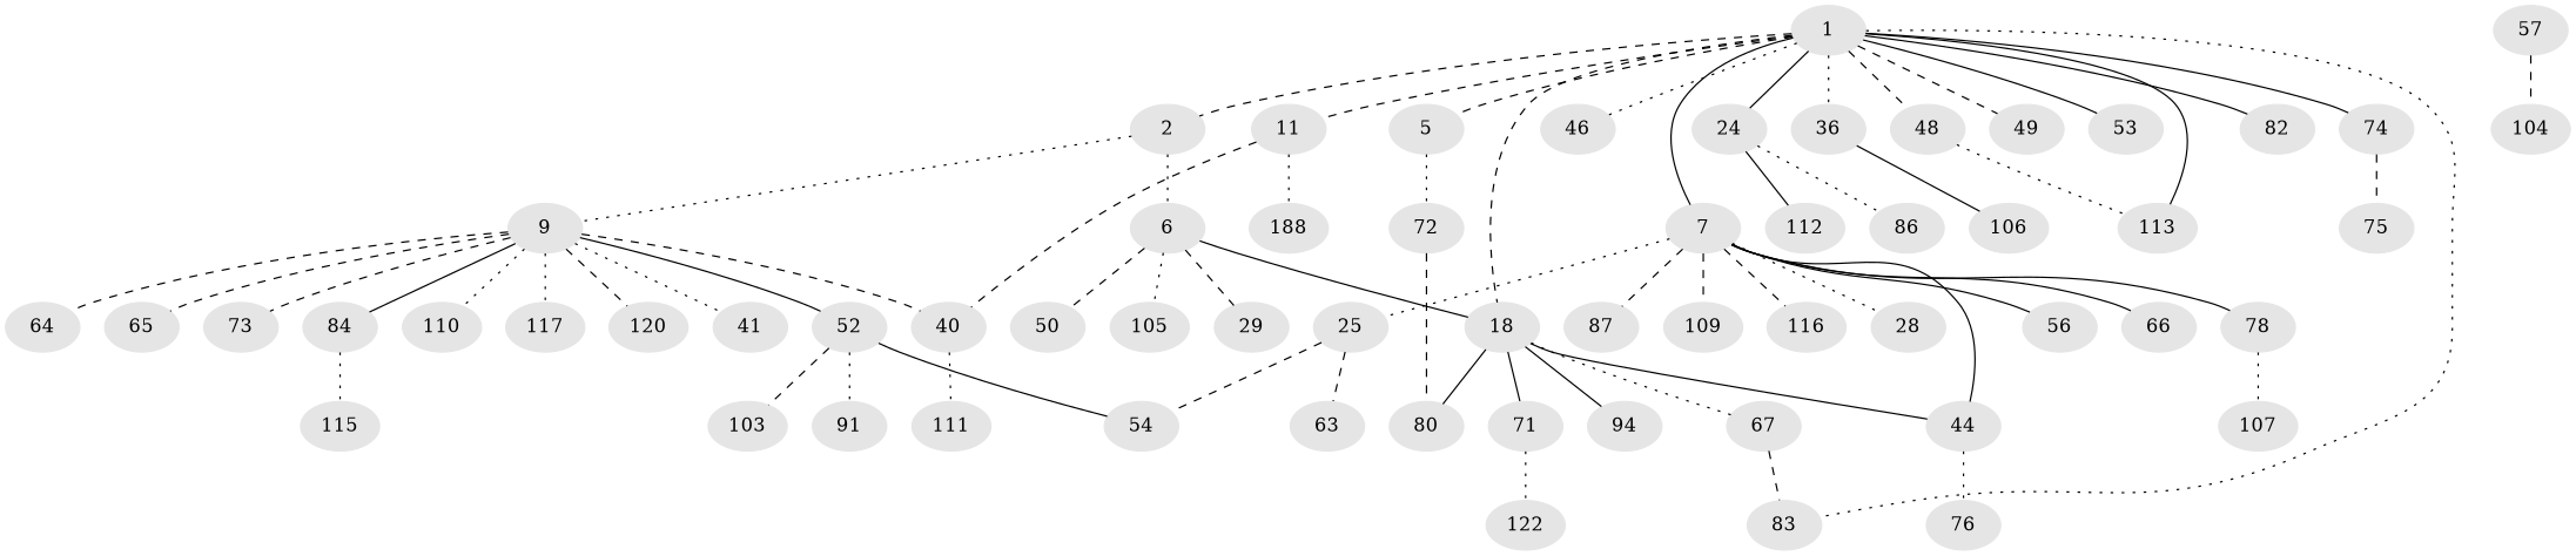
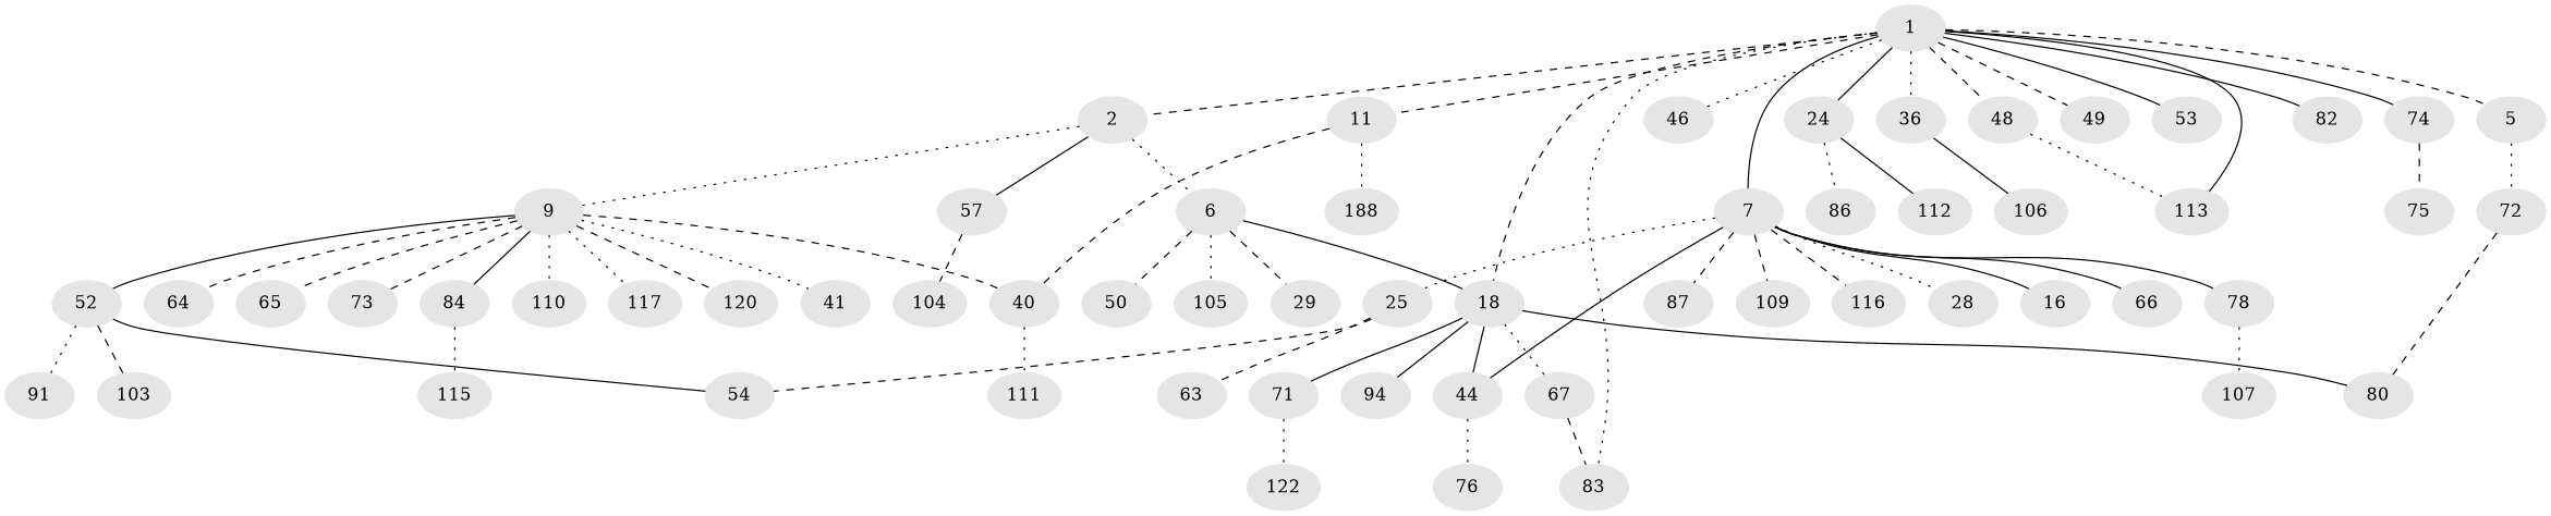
  graph {
    node [color=gray90 style=filled]
    edge [style=dashed]
    1 [super="+81+3+4"]
    2 [super="+8"]
    5
    7 [super="+124+27+12"]
    11 [super="+19+38"]
    n6 [label=46 super="+61"]
    18 [super="+34+121+51+31+43"]
    24 [super="+62"]
    36 [super="+114"]
    48 [super="+70"]
    49 [super="+79"]
    53
    74
    82
    83
    113
    6 [super="+69+22+20"]
    9 [super="+17+39"]
    57
    72
    25 [super="+89"]
    28 [super="+55+95"]
    44 [super="+60"]
-   56
+   56 [label=16]
    66
    78
    87
    109
    116
    40 [super="+88"]
    n31 [label=188]
    67 [super="+96+100"]
    71
    80
    94
    86
    112
    106
    75 [super="+98"]
    29
    50 [super="+101"]
    105
    41
    52 [super="+93+85"]
    64
    65
    73
    84 [super="+99"]
    110
    117
    120
    104
    54
    63
    76 [super="+92"]
    107
    111
    91
    103
    115
    122
    1 -- 2
    1 -- 5
    1 -- 7 [style=solid]
    1 -- 11
    1 -- n6 [style=dotted]
    1 -- 18
    1 -- 24 [style=solid]
    1 -- 36 [style=dotted]
    1 -- 48
    1 -- 49
    1 -- 53 [style=solid]
    1 -- 74 [style=solid]
    1 -- 82 [style=solid]
    1 -- 83 [style=dotted]
    1 -- 113 [style=solid]
    2 -- 6 [style=dotted]
    2 -- 9 [style=dotted]
+   2 -- 57 [style=solid]
    5 -- 72 [style=dotted]
    7 -- 25 [style=dotted]
    7 -- 28 [style=dotted]
    7 -- 44 [style=solid]
    7 -- 56 [style=solid]
    7 -- 66 [style=solid]
    7 -- 78 [style=solid]
    7 -- 87
    7 -- 109
    7 -- 116
    11 -- 40
    11 -- n31 [style=dotted]
    18 -- 44 [style=solid]
    18 -- 67 [style=dotted]
    18 -- 71 [style=solid]
    18 -- 80 [style=solid]
    18 -- 94 [style=solid]
    24 -- 86 [style=dotted]
    24 -- 112 [style=solid]
    36 -- 106 [style=solid]
    48 -- 113 [style=dotted]
    74 -- 75
    6 -- 18 [style=solid]
    6 -- 29
    6 -- 50
    6 -- 105 [style=dotted]
    9 -- 40
    9 -- 41 [style=dotted]
    9 -- 52 [style=solid]
    9 -- 64
    9 -- 65
    9 -- 73
    9 -- 84 [style=solid]
    9 -- 110 [style=dotted]
    9 -- 117 [style=dotted]
    9 -- 120
    57 -- 104
    72 -- 80
    25 -- 54
    25 -- 63
    44 -- 76 [style=dotted]
    78 -- 107 [style=dotted]
    40 -- 111 [style=dotted]
    67 -- 83
    71 -- 122 [style=dotted]
    52 -- 54 [style=solid]
    52 -- 91 [style=dotted]
    52 -- 103
    84 -- 115 [style=dotted]
  }
